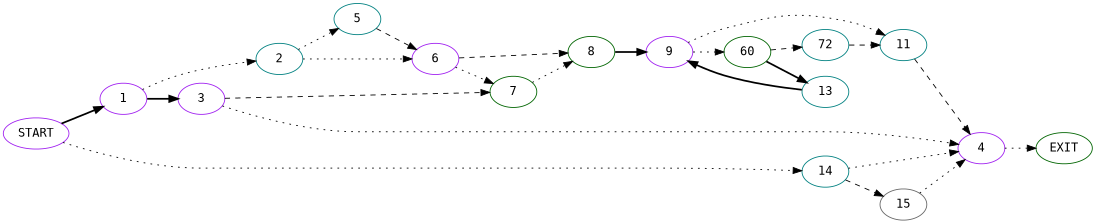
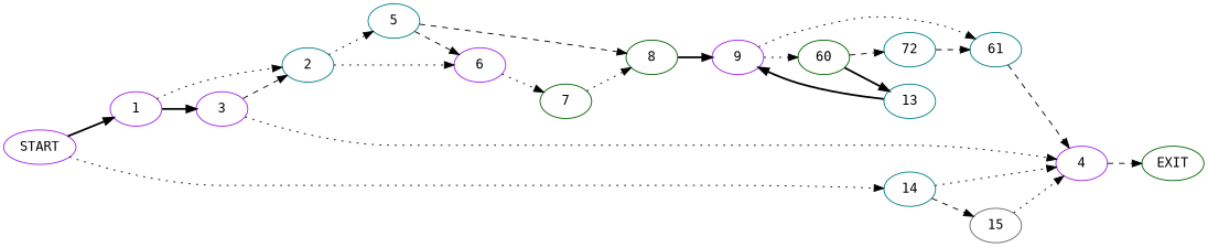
  digraph {
    fontname="DejaVu Sans Mono"
    rankdir=LR
    node [color=purple fontname="DejaVu Sans Mono"]
    edge [fontname="DejaVu Sans Mono" style=dotted]
    n1 [label=START]
    1
    14 [color=teal]
    2 [color=teal]
    3
    4
    15 [color=gray40]
    n8 [color=darkgreen label=EXIT]
    5 [color=teal]
    6
    7 [color=darkgreen]
    8 [color=darkgreen]
    9
    n14 [color=darkgreen label=60]
-   11 [color=teal]
+   11 [color=teal label=61]
    n16 [color=teal label=72]
    13 [color=teal]
    n1 -> 1 [style=bold]
    n1 -> 14
    1 -> 2
    1 -> 3 [style=bold]
    14 -> 4
    14 -> 15 [style=dashed]
    2 -> 5
    2 -> 6
-   3 -> 7 [style=dashed]
+   3 -> 2 [style=dashed]
    3 -> 4
-   4 -> n8
+   4 -> n8 [style=dashed]
    15 -> 4
    5 -> 6 [style=dashed]
    6 -> 7
-   6 -> 8 [style=dashed]
+   5 -> 8 [style=dashed]
    7 -> 8
    8 -> 9 [style=bold]
    9 -> n14
    9 -> 11
    n14 -> n16 [style=dashed]
    n14 -> 13 [style=bold]
    11 -> 4 [style=dashed]
    n16 -> 11 [style=dashed]
    13 -> 9 [style=bold]
  }
